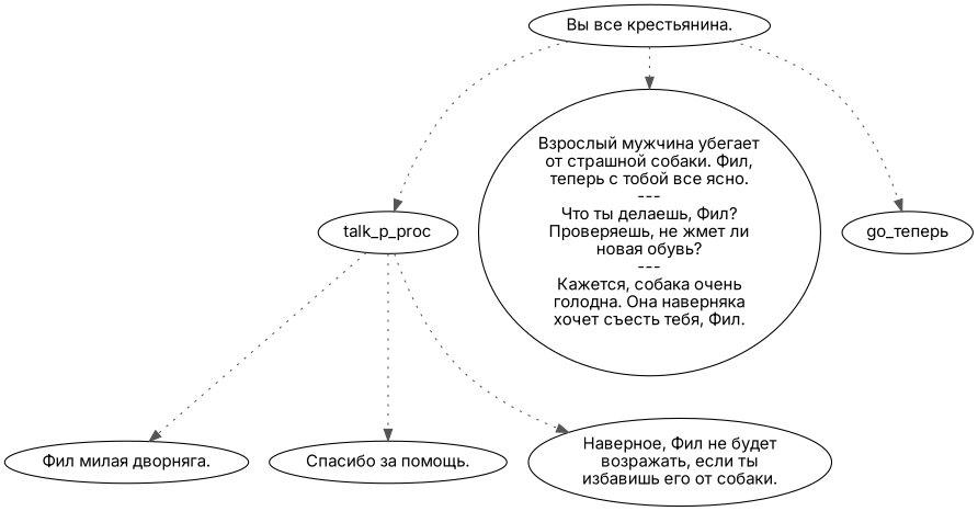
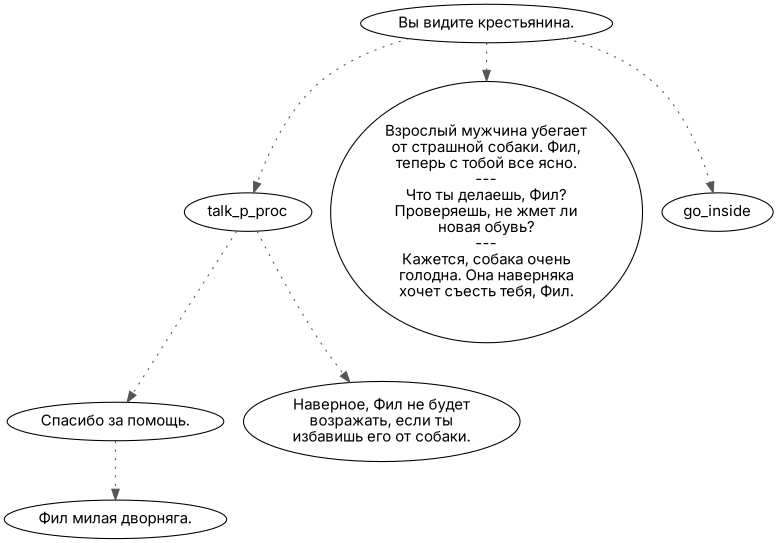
  digraph {
    fontname=Inter
    node [color="#000000" fillcolor="#FFFFFF" fontname=Inter style=filled]
    edge [color="#555555" fontname=Inter style=dotted]
-   n1 [label="Вы все крестьянина."]
+   n1 [label="Вы видите крестьянина."]
    talk_p_proc
    n3 [label="Взрослый мужчина убегает\nот страшной собаки. Фил,\nтеперь с тобой все ясно.\n---\nЧто ты делаешь, Фил?\nПроверяешь, не жмет ли\nновая обувь?\n---\nКажется, собака очень\nголодна. Она наверняка\nхочет съесть тебя, Фил."]
-   go_inside [label="go_теперь"]
+   go_inside
    n5 [label="Фил милая дворняга."]
    n6 [label="Спасибо за помощь."]
    n7 [label="Наверное, Фил не будет\nвозражать, если ты\nизбавишь его от собаки."]
    n1 -> talk_p_proc
    n1 -> n3
    n1 -> go_inside
-   talk_p_proc -> n5
+   n6 -> n5
    talk_p_proc -> n6
    talk_p_proc -> n7
  }
